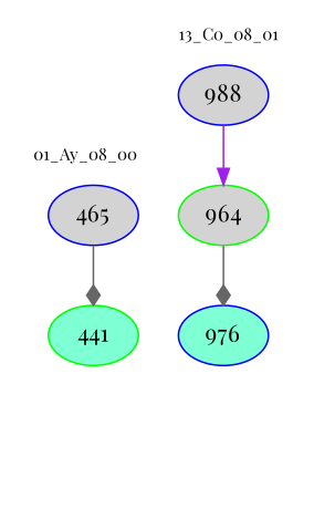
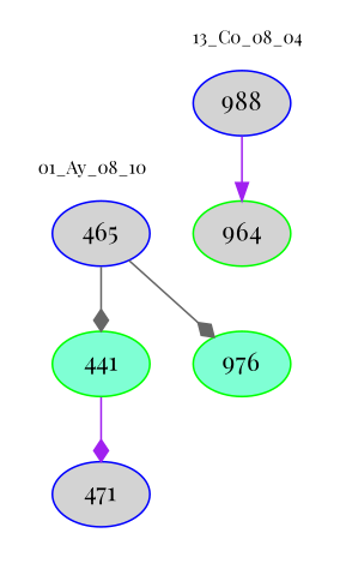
  digraph {
    fontname="Playfair Display"
    node [color=blue fillcolor=lightgrey fontname="Playfair Display" style=filled]
    edge [arrowhead=diamond color=gray40 fontname="Playfair Display"]
    n1 [label=465]
    n2 [color=green fillcolor=aquamarine label=441]
+   n3 [label=471]
    n4 [label=988]
    n5 [color=green label=964]
-   n6 [fillcolor=aquamarine label=976]
+   n6 [color=green fillcolor=aquamarine label=976]
    subgraph cluster_1 {
      color=white
      fontsize=10
-     label="01_Ay_08_00"
+     label="01_Ay_08_10"
      n1
      n2
+     n3
    }
    subgraph cluster_2 {
      color=white
      fontsize=10
-     label="13_C0_08_01"
+     label="13_C0_08_04"
      n4
      n5
      n6
    }
    n1 -> n2
+   n2 -> n3 [color=purple]
    n4 -> n5 [arrowhead=normal color=purple]
-   n5 -> n6
+   n1 -> n6
  }
